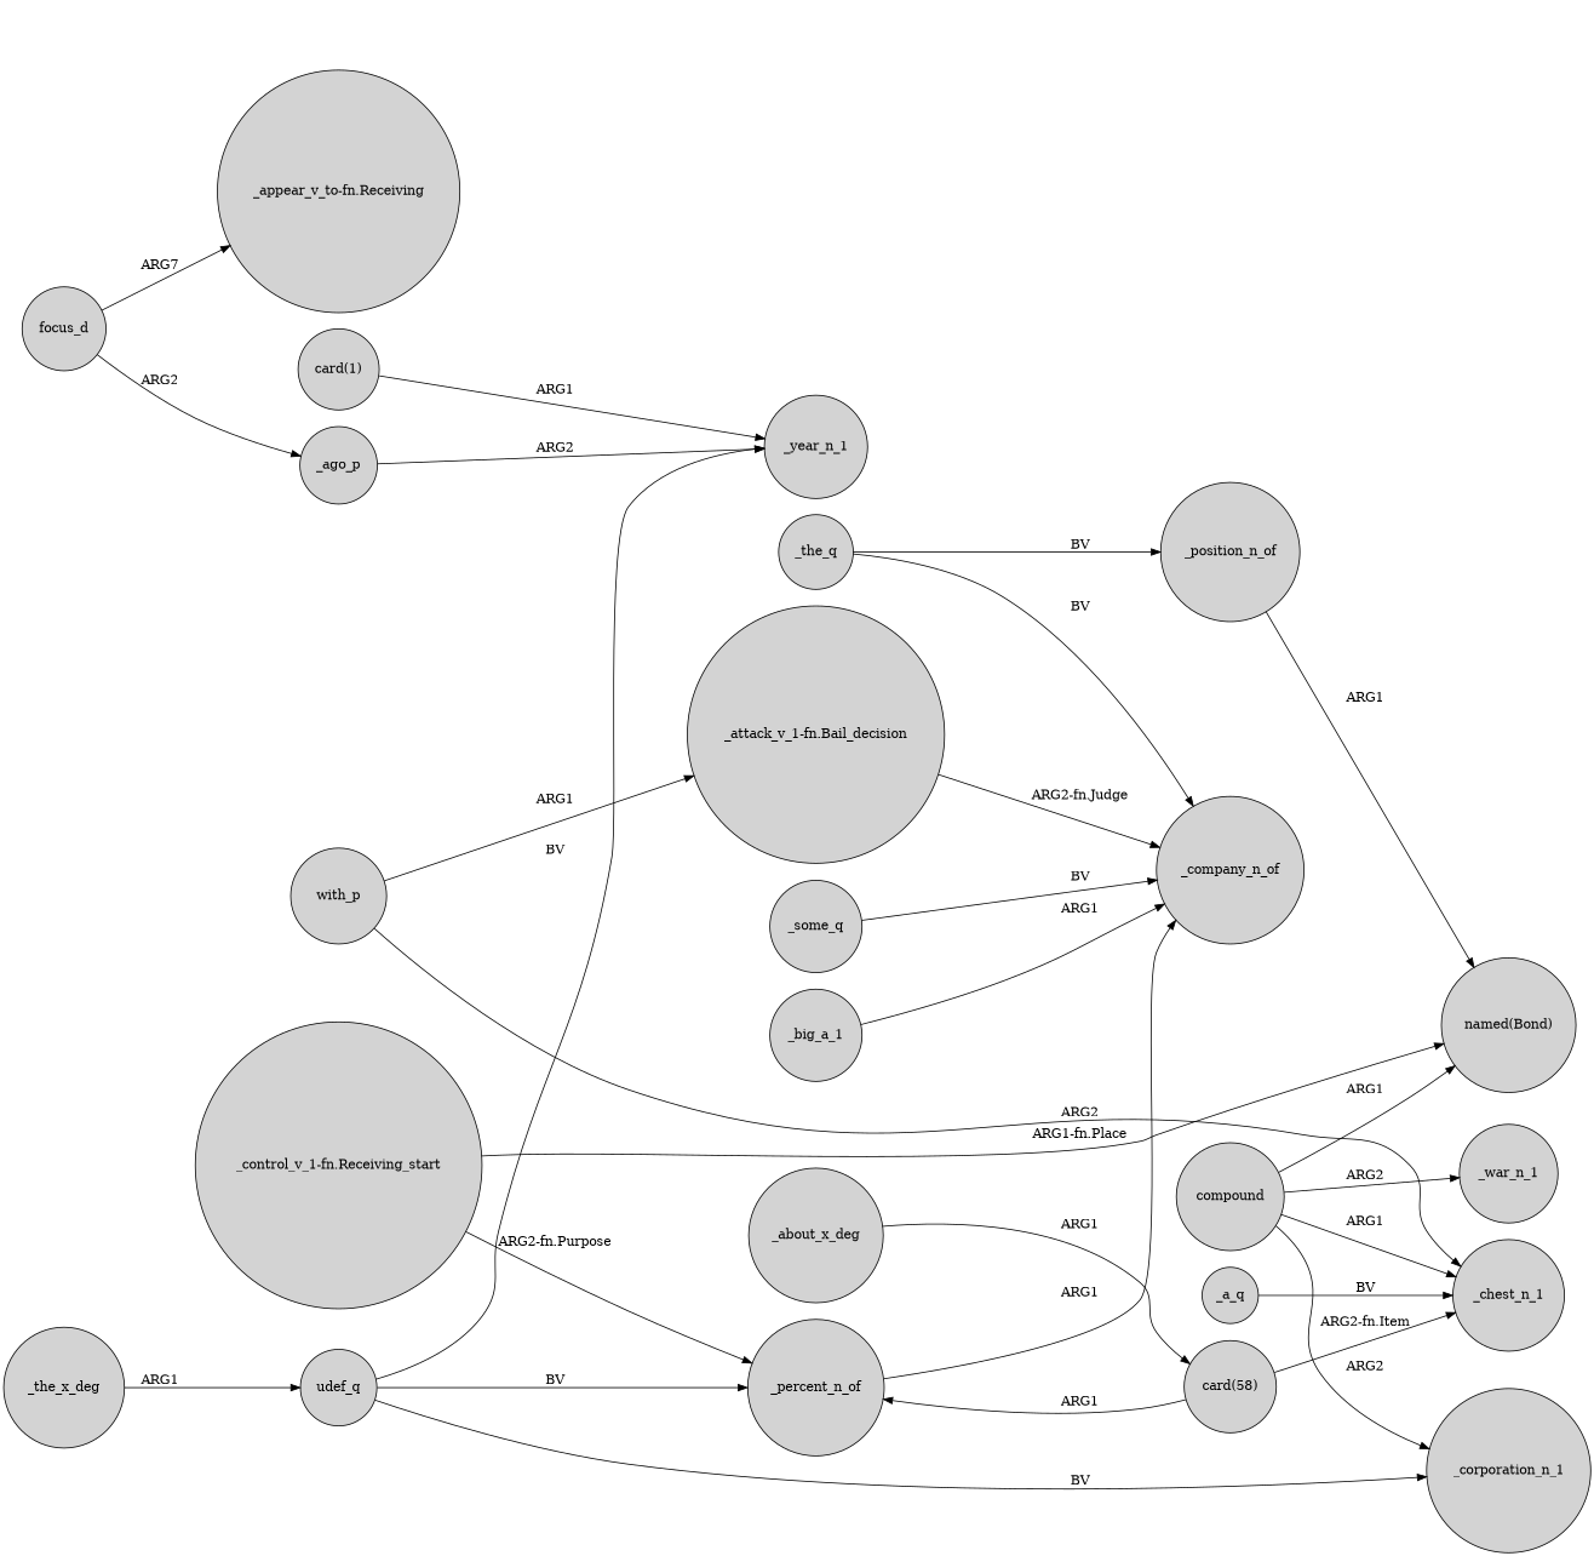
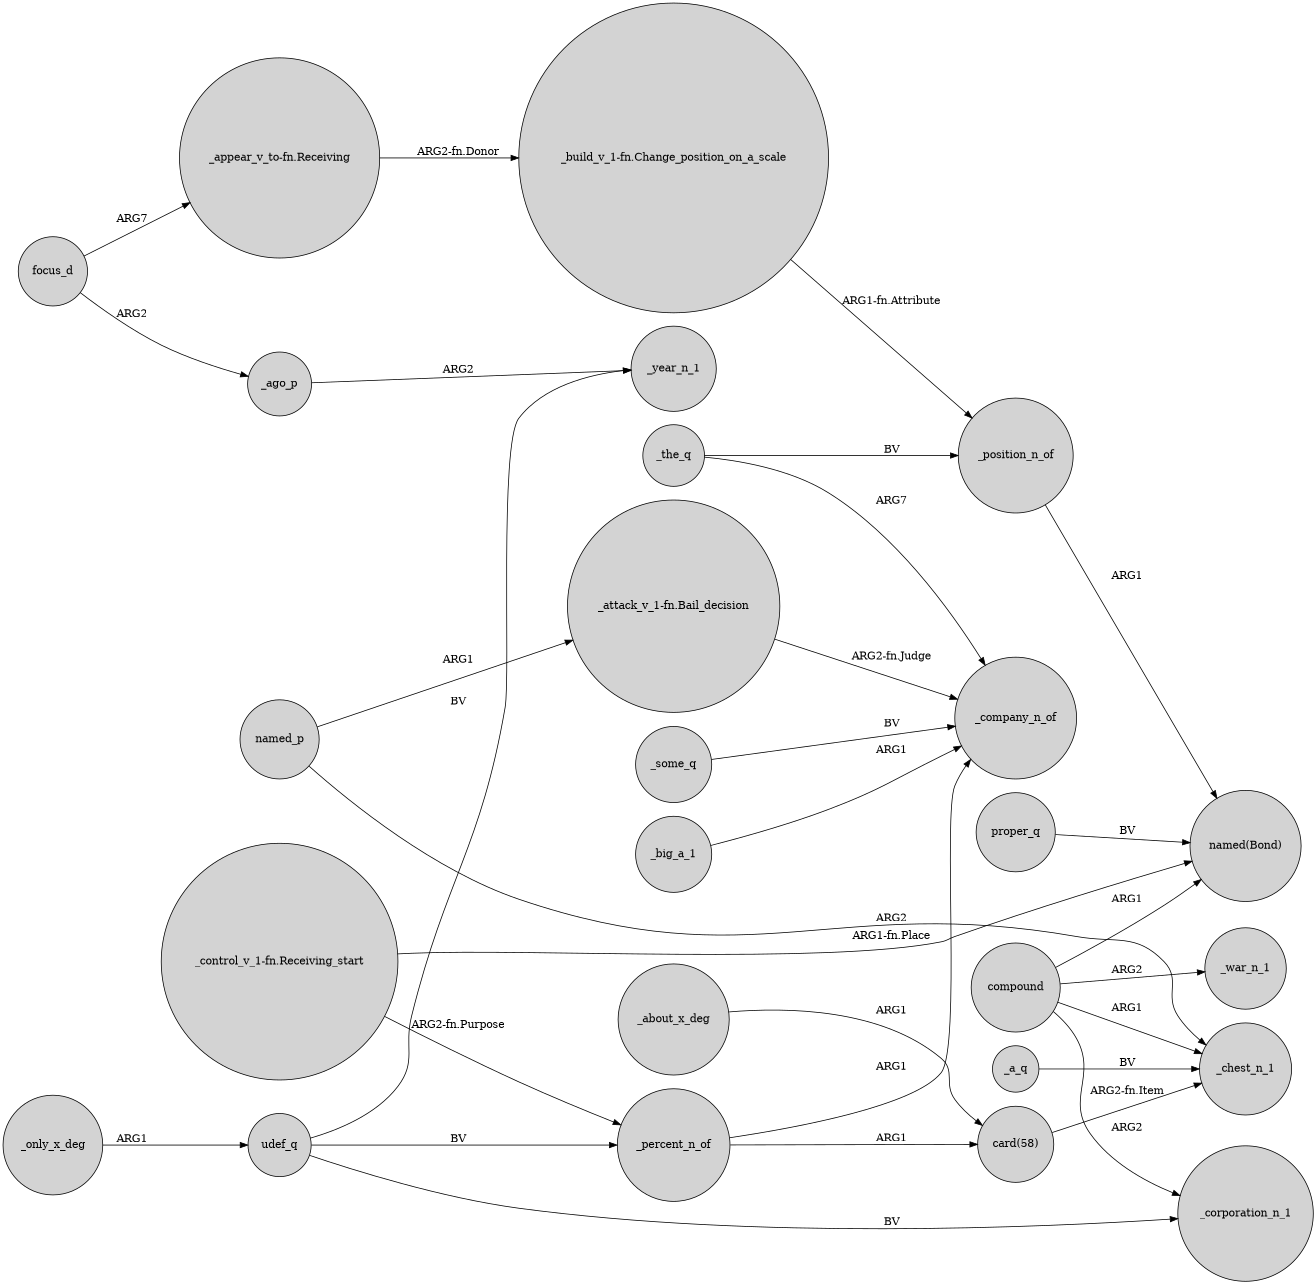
  digraph {
    rankdir=LR
    node [shape=circle style=filled]
    _ago_p
    _year_n_1
    "_appear_v_to-fn.Receiving"
+   "_build_v_1-fn.Change_position_on_a_scale"
    n5 [label=_position_n_of]
    "card(58)"
    _percent_n_of
    _chest_n_1
    _company_n_of
    compound
    _war_n_1
    "named(Bond)"
    _corporation_n_1
    "_attack_v_1-fn.Bail_decision"
-   "card(1)"
    focus_d
    udef_q
-   with_p
+   with_p [label=named_p]
    _a_q
    _about_x_deg
+   proper_q
    _big_a_1
    n23 [label="_control_v_1-fn.Receiving_start"]
-   _only_x_deg [label=_the_x_deg]
+   _only_x_deg
    _the_q
    _some_q
    _ago_p -> _year_n_1 [label=ARG2]
+   "_appear_v_to-fn.Receiving" -> "_build_v_1-fn.Change_position_on_a_scale" [label="ARG2-fn.Donor"]
+   "_build_v_1-fn.Change_position_on_a_scale" -> n5 [label="ARG1-fn.Attribute"]
    n5 -> "named(Bond)" [label=ARG1]
-   "card(58)" -> _percent_n_of [label=ARG1]
+   _percent_n_of -> "card(58)" [label=ARG1]
    "card(58)" -> _chest_n_1 [label="ARG2-fn.Item"]
    _percent_n_of -> _company_n_of [label=ARG1]
    compound -> _chest_n_1 [label=ARG1]
    compound -> _war_n_1 [label=ARG2]
    compound -> "named(Bond)" [label=ARG1]
    compound -> _corporation_n_1 [label=ARG2]
    "_attack_v_1-fn.Bail_decision" -> _company_n_of [label="ARG2-fn.Judge"]
-   "card(1)" -> _year_n_1 [label=ARG1]
    focus_d -> _ago_p [label=ARG2]
    focus_d -> "_appear_v_to-fn.Receiving" [label=ARG7]
    udef_q -> _year_n_1 [label=BV]
    udef_q -> _percent_n_of [label=BV]
    udef_q -> _corporation_n_1 [label=BV]
    with_p -> _chest_n_1 [label=ARG2]
    with_p -> "_attack_v_1-fn.Bail_decision" [label=ARG1]
    _a_q -> _chest_n_1 [label=BV]
    _about_x_deg -> "card(58)" [label=ARG1]
+   proper_q -> "named(Bond)" [label=BV]
    _big_a_1 -> _company_n_of [label=ARG1]
    n23 -> _percent_n_of [label="ARG2-fn.Purpose"]
    n23 -> "named(Bond)" [label="ARG1-fn.Place"]
    _only_x_deg -> udef_q [label=ARG1]
    _the_q -> n5 [label=BV]
-   _the_q -> _company_n_of [label=BV]
+   _the_q -> _company_n_of [label=ARG7]
    _some_q -> _company_n_of [label=BV]
  }
